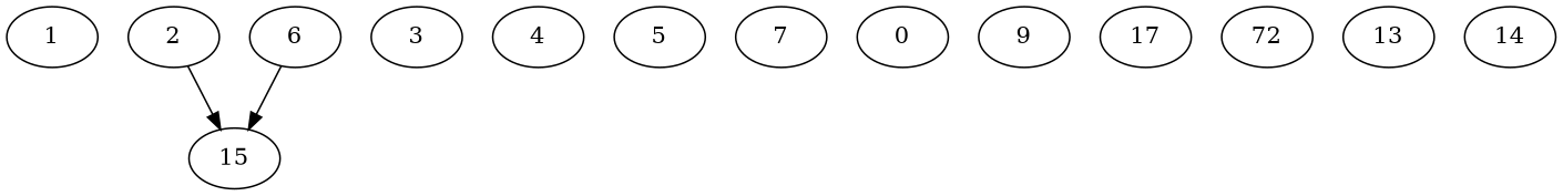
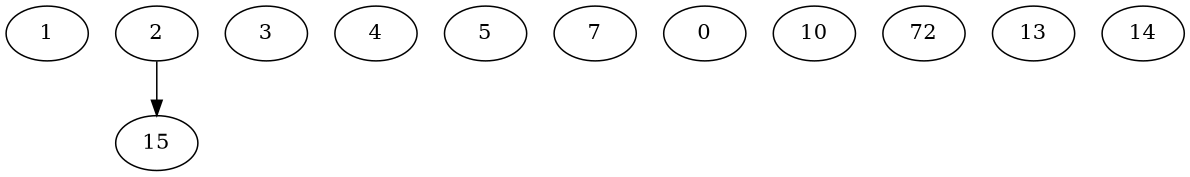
  digraph {
    node [alpha=0.12]
    1 [expect_size=24822784]
    2 [alpha=0.13 expect_size=42007552]
    15 [alpha=0.09 expect_size=41224192]
    3 [alpha=0.16 expect_size=48111616]
    4 [alpha=0.13 expect_size=9996288]
    5 [alpha=0.05 expect_size=12645376]
-   6 [alpha=0.08 expect_size=30084096]
    7 [alpha=0.10 expect_size=36292608]
    n9 [alpha=0.16 expect_size=20374528 label=0]
-   9 [alpha=0.04 expect_size=18666496]
-   10 [alpha=0.01 expect_size=32723968 label=17]
+   10 [alpha=0.01 expect_size=32723968]
    n12 [expect_size=36133888 label=72]
    13 [alpha=0.14 expect_size=20376576]
    14 [alpha=0.01 expect_size=10686464]
    2 -> 15
-   6 -> 15
  }
